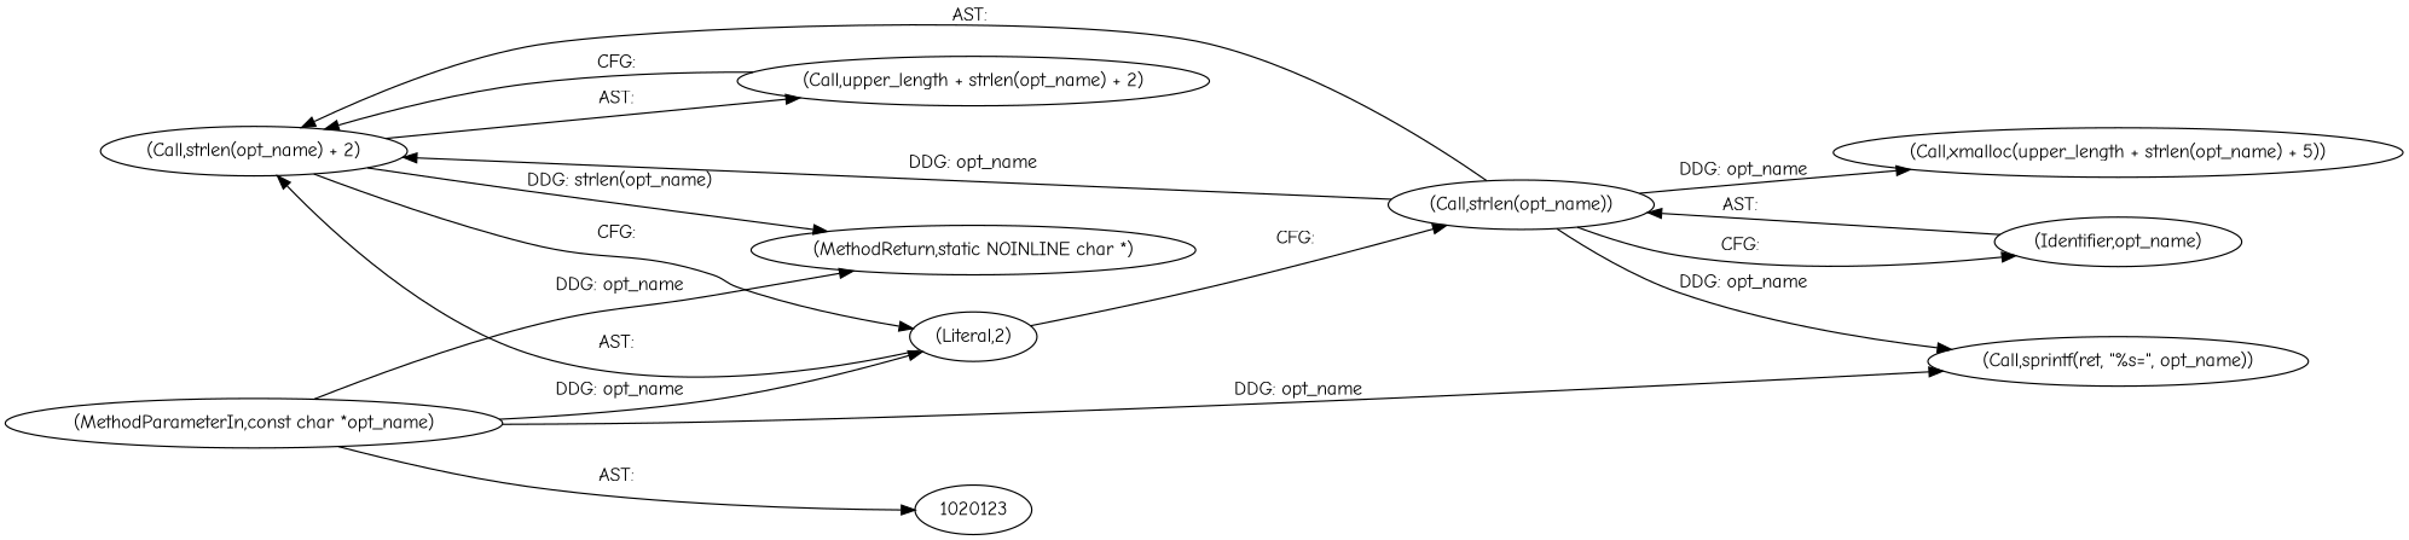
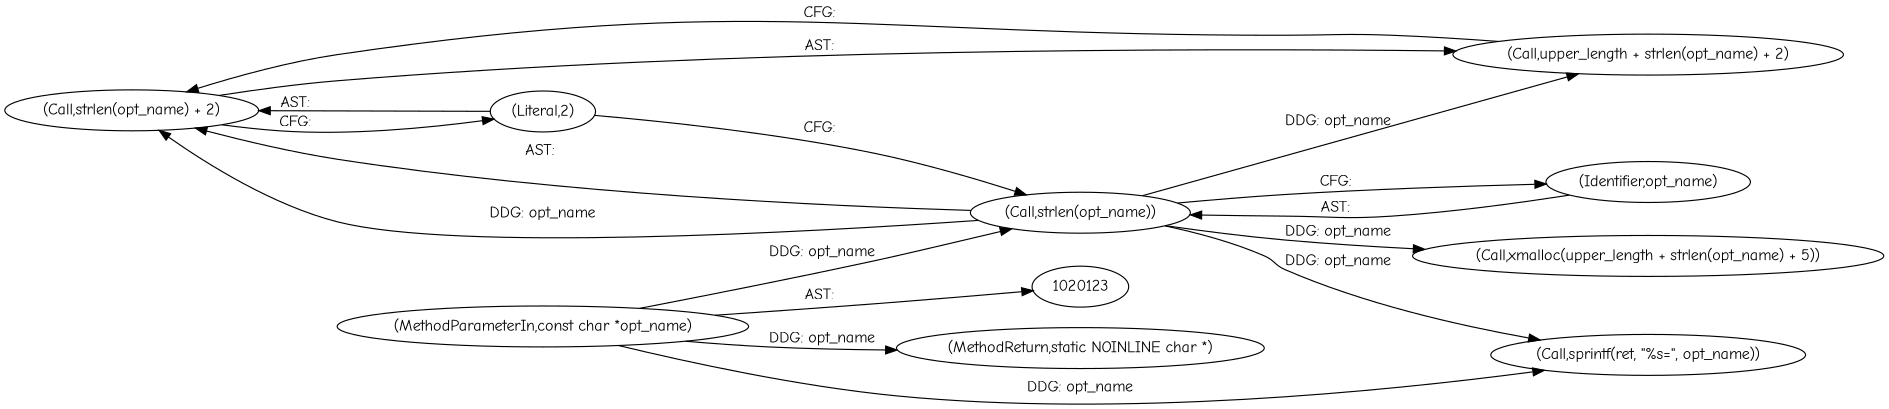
  digraph {
    fontname="Comic Neue"
    rankdir=LR
    node [fontname="Comic Neue"]
    edge [fontname="Comic Neue"]
    n1 [label="(Call,strlen(opt_name) + 2)"]
    n2 [label="(MethodReturn,static NOINLINE char *)"]
    n3 [label="(Call,upper_length + strlen(opt_name) + 2)"]
    n4 [label="(Literal,2)"]
    n5 [label="(Call,strlen(opt_name))"]
    n6 [label="(Call,xmalloc(upper_length + strlen(opt_name) + 5))"]
    n7 [label="(Call,sprintf(ret, \"%s=\", opt_name))"]
    n8 [label="(Identifier,opt_name)"]
    n9 [label="(MethodParameterIn,const char *opt_name)"]
    n10 [label=1020123]
-   n1 -> n2 [label="DDG: strlen(opt_name)"]
    n1 -> n3 [label="AST: "]
    n1 -> n4 [label="CFG: "]
    n3 -> n1 [label="CFG: "]
    n4 -> n1 [label="AST: "]
    n4 -> n5 [label="CFG: "]
    n5 -> n1 [label="AST: "]
    n5 -> n1 [label="DDG: opt_name"]
+   n5 -> n3 [label="DDG: opt_name"]
    n5 -> n6 [label="DDG: opt_name"]
    n5 -> n7 [label="DDG: opt_name"]
    n5 -> n8 [label="CFG: "]
    n8 -> n5 [label="AST: "]
    n9 -> n2 [label="DDG: opt_name"]
-   n9 -> n4 [label="DDG: opt_name"]
+   n9 -> n5 [label="DDG: opt_name"]
    n9 -> n7 [label="DDG: opt_name"]
    n9 -> n10 [label="AST: "]
  }
